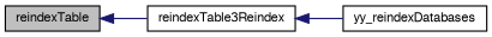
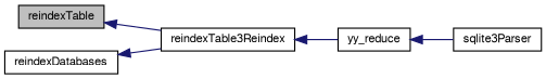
  digraph {
    rankdir=LR
    node [color=black fillcolor=white fontname=FreeSans fontsize=10 shape=record style=filled]
    edge [color=midnightblue dir=back fontname=FreeSans fontsize=10 labelfontname=FreeSans labelfontsize=10 style=solid]
    n1 [fillcolor=grey75 fontcolor=black height=0.2 label=reindexTable width=0.4]
    n2 [height=0.2 label=reindexTable3Reindex width=0.4]
-   n4 [height=0.2 label=yy_reindexDatabases width=0.4]
+   n3 [height=0.2 label=reindexDatabases width=0.4]
+   n4 [height=0.2 label=yy_reduce width=0.4]
+   n5 [height=0.2 label=sqlite3Parser width=0.4]
    n1 -> n2
    n2 -> n4
+   n3 -> n2
+   n4 -> n5
  }
